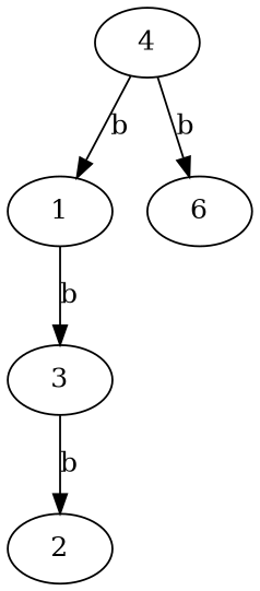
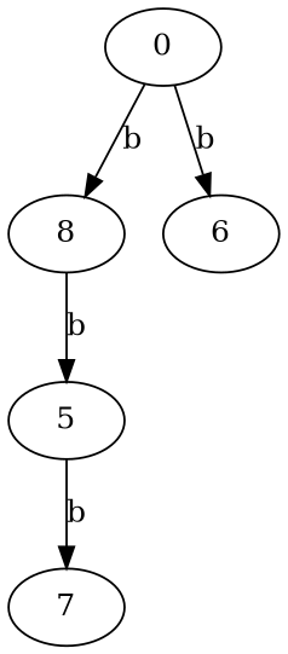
  strict digraph {
-   5 [label=3]
-   7 [label=2]
-   0 [label=4]
-   1
+   5
+   7
+   0
+   1 [label=8]
    6
    5 -> 7 [label=b]
    0 -> 1 [label=b]
    0 -> 6 [label=b]
    1 -> 5 [label=b]
  }
